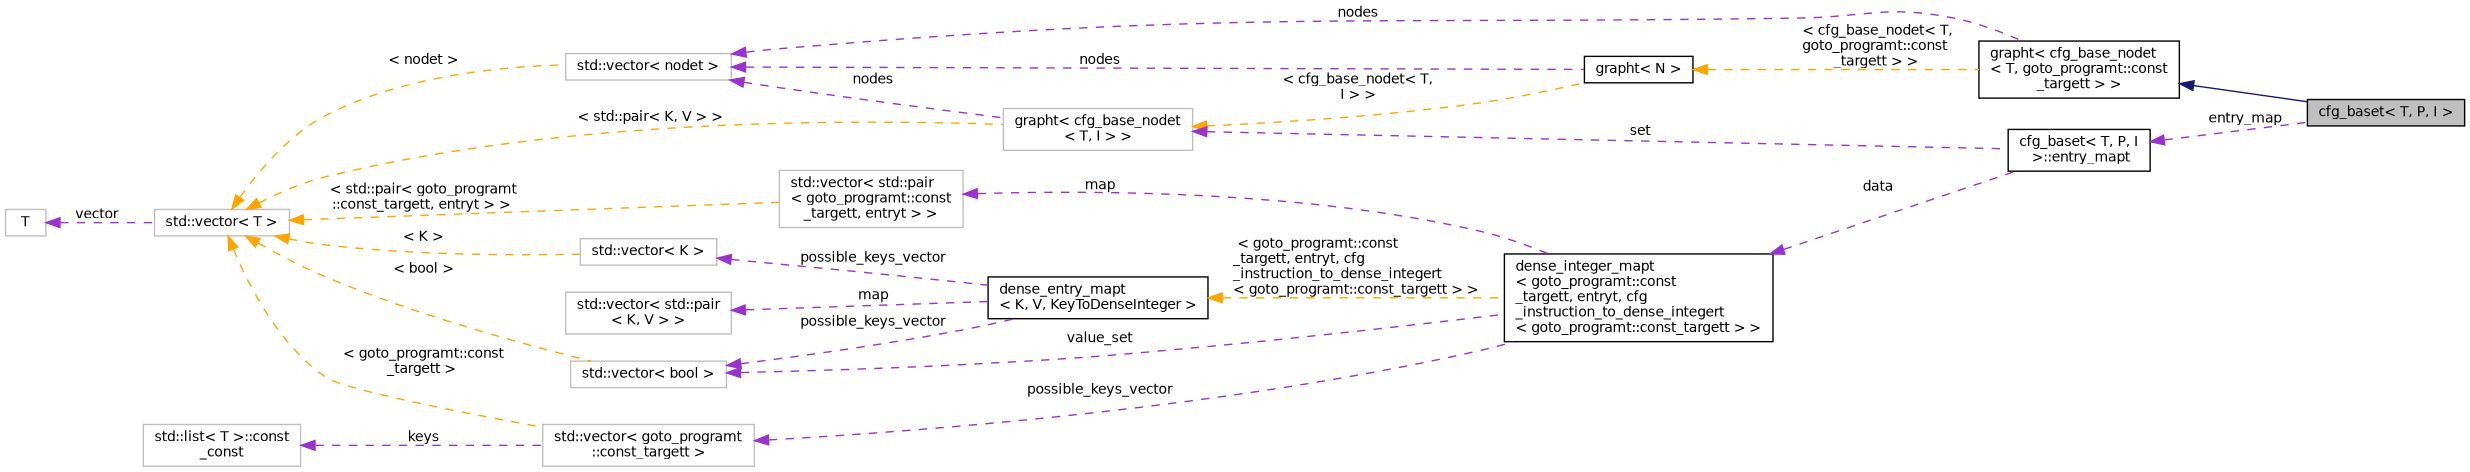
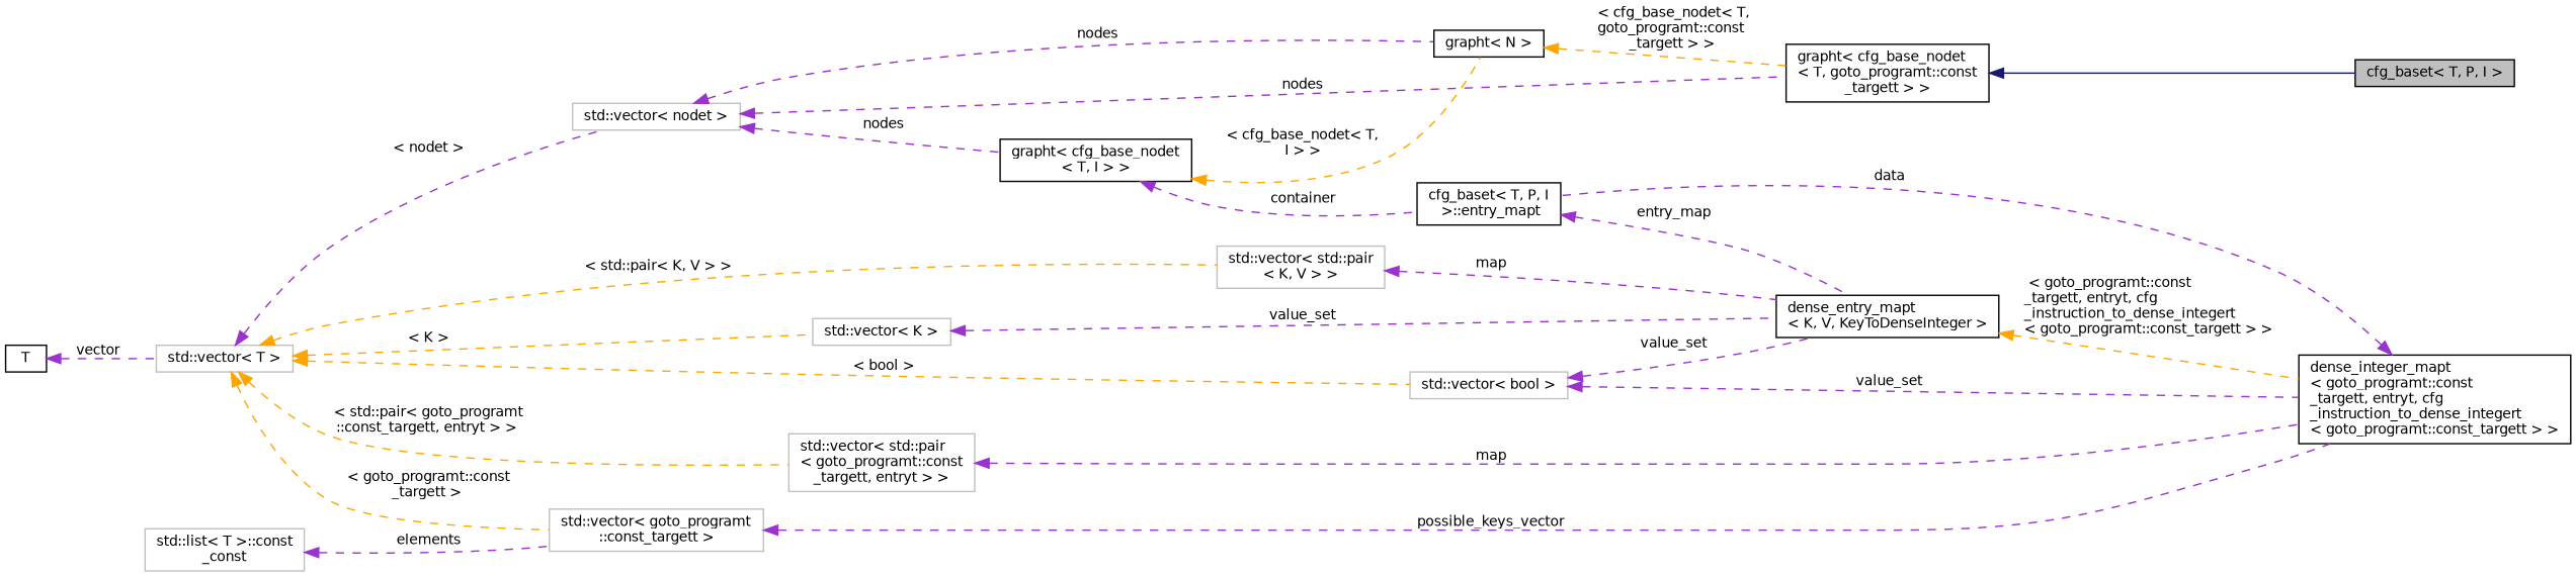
  digraph {
    rankdir=LR
    node [color=grey75 fontname=Helvetica fontsize=10 shape=record]
    edge [color=darkorchid3 dir=back fontname=Helvetica fontsize=10 labelfontname=Helvetica labelfontsize=10 style=dashed]
    n1 [color=black fillcolor=grey75 fontcolor=black height=0.2 label="cfg_baset\< T, P, I \>" style=filled width=0.4]
    n2 [color=black height=0.2 label="grapht\< cfg_base_nodet\l\< T, goto_programt::const\l_targett \> \>" width=0.4]
    n3 [height=0.2 label="std::vector\< nodet \>" width=0.4]
    n4 [color=black height=0.2 label="grapht\< N \>" width=0.4]
-   n5 [height=0.2 label="grapht\< cfg_base_nodet\l\< T, I \> \>" width=0.4]
+   n5 [color=black height=0.2 label="grapht\< cfg_base_nodet\l\< T, I \> \>" width=0.4]
    n6 [color=black height=0.2 label="cfg_baset\< T, P, I\l \>::entry_mapt" width=0.4]
    n7 [height=0.2 label="std::vector\< T \>" width=0.4]
    n8 [height=0.2 label="std::vector\< goto_programt\l::const_targett \>" width=0.4]
    n9 [height=0.2 label="std::vector\< bool \>" width=0.4]
    n10 [height=0.2 label="std::vector\< std::pair\l\< goto_programt::const\l_targett, entryt \> \>" width=0.4]
    n11 [height=0.2 label="std::vector\< std::pair\l\< K, V \> \>" width=0.4]
    n12 [height=0.2 label="std::vector\< K \>" width=0.4]
    n13 [color=black height=0.2 label="dense_integer_mapt\l\< goto_programt::const\l_targett, entryt, cfg\l_instruction_to_dense_integert\l\< goto_programt::const_targett \> \>" width=0.4]
    n14 [color=black height=0.2 label="dense_entry_mapt\l\< K, V, KeyToDenseInteger \>" width=0.4]
-   n15 [height=0.2 label=T width=0.4]
+   n15 [color=black height=0.2 label=T width=0.4]
    n16 [height=0.2 label="std::list\< T \>::const\l_const" width=0.4]
    n2 -> n1 [color=midnightblue style=solid]
    n3 -> n2 [label=" nodes"]
    n3 -> n4 [label=" nodes"]
    n3 -> n5 [label=" nodes"]
    n4 -> n2 [color=orange label=" \< cfg_base_nodet\< T,\l goto_programt::const\l_targett \> \>"]
    n5 -> n4 [color=orange label=" \< cfg_base_nodet\< T,\l I \> \>"]
-   n5 -> n6 [label=" set"]
-   n6 -> n1 [label=" entry_map"]
-   n7 -> n3 [color=orange label=" \< nodet \>"]
+   n5 -> n6 [label=" container"]
+   n6 -> n14 [label=" entry_map"]
+   n7 -> n3 [label=" \< nodet \>"]
    n7 -> n8 [color=orange label=" \< goto_programt::const\l_targett \>"]
    n7 -> n9 [color=orange label=" \< bool \>"]
    n7 -> n10 [color=orange label=" \< std::pair\< goto_programt\l::const_targett, entryt \> \>"]
-   n7 -> n5 [color=orange label=" \< std::pair\< K, V \> \>"]
+   n7 -> n11 [color=orange label=" \< std::pair\< K, V \> \>"]
    n7 -> n12 [color=orange label=" \< K \>"]
    n8 -> n13 [label=" possible_keys_vector"]
    n9 -> n13 [label=" value_set"]
-   n9 -> n14 [label=" possible_keys_vector"]
+   n9 -> n14 [label=" value_set"]
    n10 -> n13 [label=" map"]
    n11 -> n14 [label=" map"]
-   n12 -> n14 [label=" possible_keys_vector"]
+   n12 -> n14 [label=" value_set"]
    n13 -> n6 [label=" data"]
    n14 -> n13 [color=orange label=" \< goto_programt::const\l_targett, entryt, cfg\l_instruction_to_dense_integert\l\< goto_programt::const_targett \> \>"]
    n15 -> n7 [label=" vector"]
-   n16 -> n8 [label=" keys"]
+   n16 -> n8 [label=" elements"]
  }
